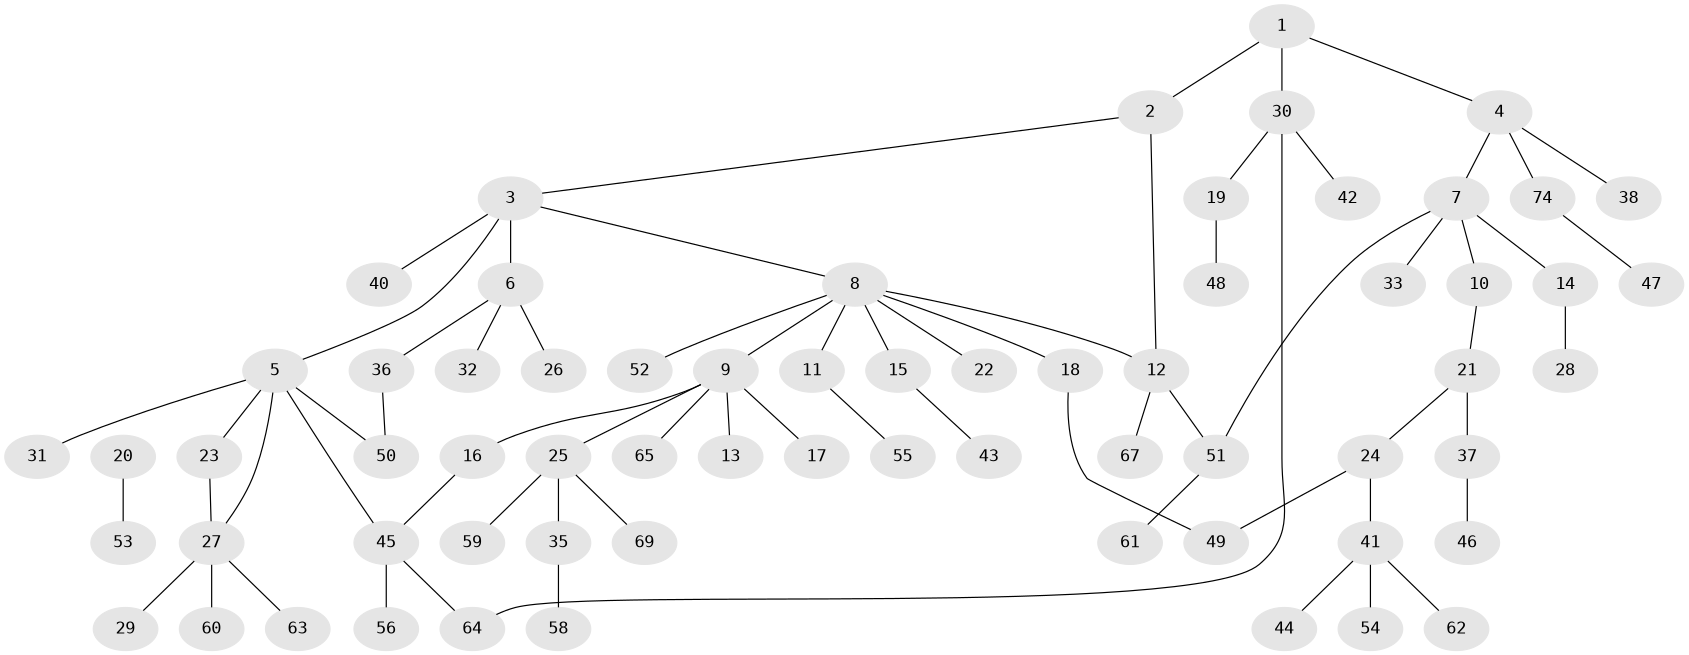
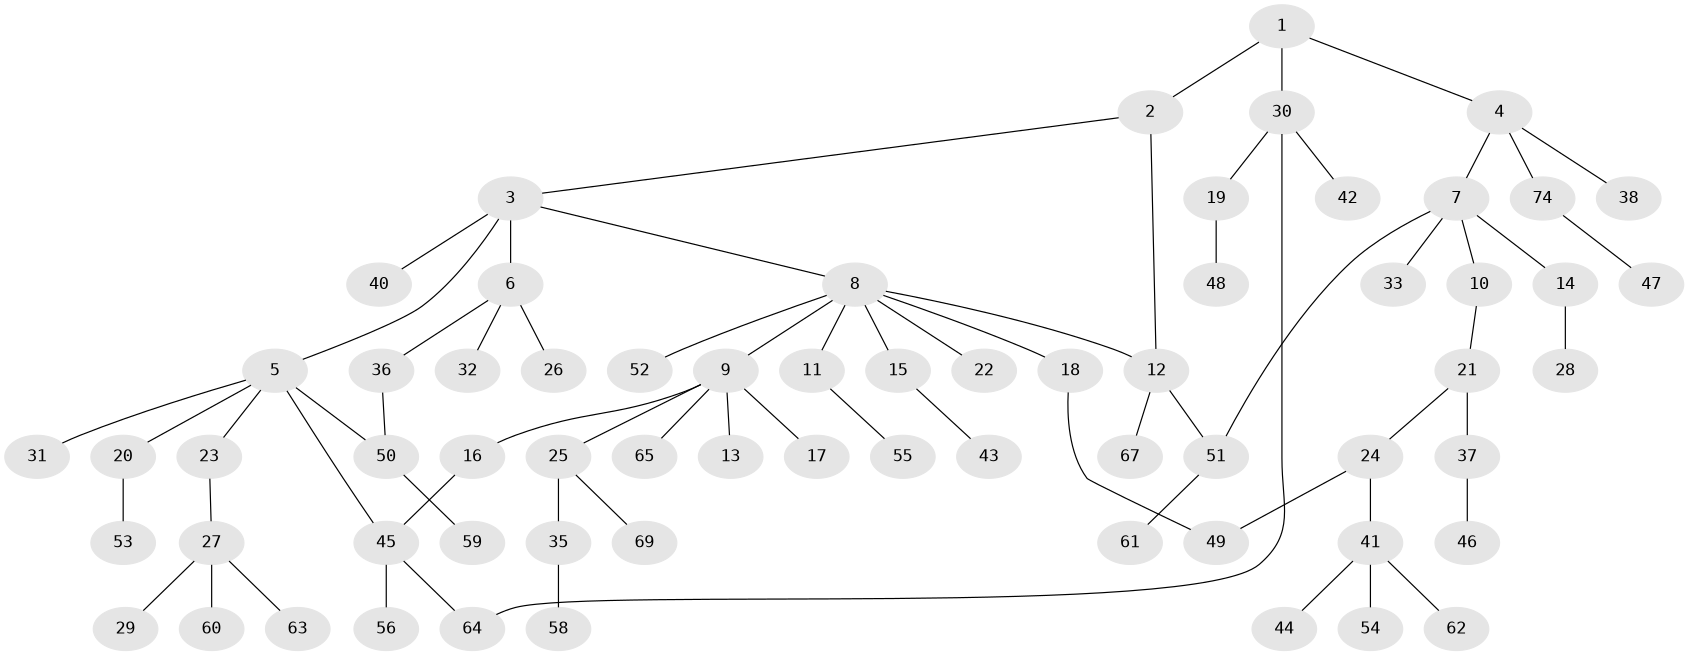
  graph {
    fontname="DejaVu Sans Mono"
    node [color=gray90 fontname="DejaVu Sans Mono" style=filled]
    edge [fontname="DejaVu Sans Mono"]
    1
    2
    4
    30
    3
    12
    7
    n8 [label=74]
    38
    19
    42
    64
    5
    6
    8
    40
    51
    n18 [label=67]
    48
    20
    23
    31
    45
    50
    26
    32
    36
    9
    11
    15
    18
    22
    52
    10
    14
    33
    47
    53
    27
    56
    59
    21
    28
    61
    13
    16
    17
    25
    65
    55
    43
    49
    35
    n54 [label=69]
    24
    37
    41
    46
    29
    60
    63
    44
    54
    62
    58
    1 -- 2
    1 -- 4
    1 -- 30
    2 -- 3
    2 -- 12
    4 -- 7
    4 -- n8
    4 -- 38
    30 -- 19
    30 -- 42
    30 -- 64
    3 -- 5
    3 -- 6
    3 -- 8
    3 -- 40
    12 -- 51
    12 -- n18
    7 -- 51
    7 -- 10
    7 -- 14
    7 -- 33
    n8 -- 47
    19 -- 48
-   5 -- 27
+   5 -- 20
    5 -- 23
    5 -- 31
    5 -- 45
    5 -- 50
    6 -- 26
    6 -- 32
    6 -- 36
    8 -- 12
    8 -- 9
    8 -- 11
    8 -- 15
    8 -- 18
    8 -- 22
    8 -- 52
    51 -- 61
    20 -- 53
    23 -- 27
    45 -- 64
    45 -- 56
-   25 -- 59
+   50 -- 59
    36 -- 50
    9 -- 13
    9 -- 16
    9 -- 17
    9 -- 25
    9 -- 65
    11 -- 55
    15 -- 43
    18 -- 49
    10 -- 21
    14 -- 28
    27 -- 29
    27 -- 60
    27 -- 63
    21 -- 24
    21 -- 37
    16 -- 45
    25 -- 35
    25 -- n54
    35 -- 58
    24 -- 49
    24 -- 41
    37 -- 46
    41 -- 44
    41 -- 54
    41 -- 62
  }
